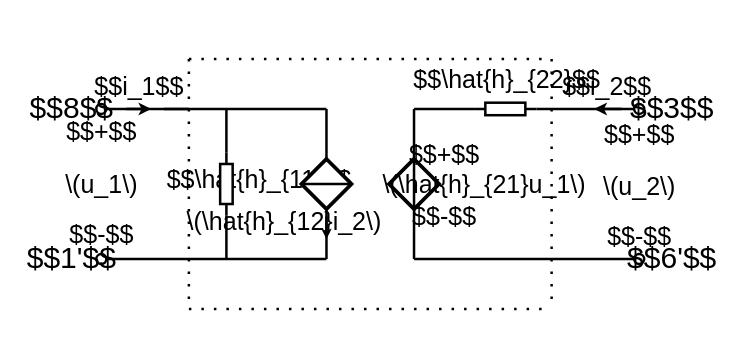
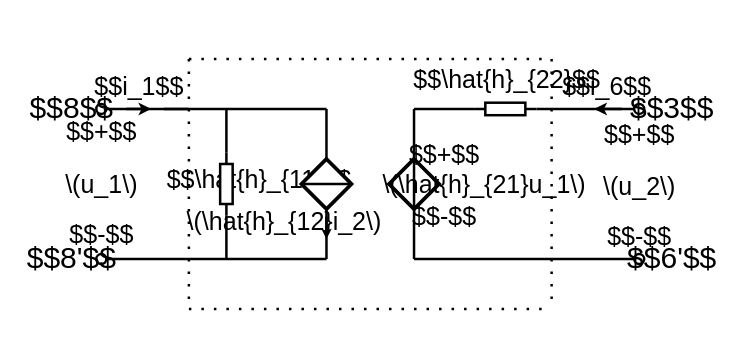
  <mxCell id="0" />
  <mxCell id="1" parent="0" />
- <mxCell id="2" value="$$1'$$" style="text;html=1;align=center;verticalAlign=middle;resizable=1;points=[];autosize=1;strokeColor=none;fillColor=none;movable=1;rotatable=1;deletable=1;editable=1;connectable=0;" parent="1" vertex="1"><mxGeometry x="20" y="93" width="15" height="20" as="geometry" /></mxCell>
+ <mxCell id="2" value="$$8'$$" style="text;html=1;align=center;verticalAlign=middle;resizable=1;points=[];autosize=1;strokeColor=none;fillColor=none;movable=1;rotatable=1;deletable=1;editable=1;connectable=0;" parent="1" vertex="1"><mxGeometry x="20" y="93" width="15" height="20" as="geometry" /></mxCell>
  <mxCell id="3" value="$$8$$" style="text;html=1;align=center;verticalAlign=middle;resizable=1;points=[];autosize=1;strokeColor=none;fillColor=none;movable=1;rotatable=1;deletable=1;editable=1;connectable=0;" parent="1" vertex="1"><mxGeometry x="20" y="33" width="15" height="20" as="geometry" /></mxCell>
  <mxCell id="4" value="\(u_2\)" style="text;html=1;resizable=1;autosize=1;align=center;verticalAlign=middle;points=[];fillColor=none;strokeColor=none;rounded=0;comic=0;movable=1;rotatable=1;deletable=1;editable=1;connectable=0;fontSize=10;" parent="1" vertex="1"><mxGeometry x="245" y="64" width="20" height="20" as="geometry" /></mxCell>
  <mxCell id="5" value="" style="endArrow=none;html=1;rounded=0;fontSize=10;startSize=4;endSize=4;" parent="1" edge="1"><mxGeometry width="50" height="50" relative="1" as="geometry"><mxPoint x="65" y="43" as="sourcePoint" /><mxPoint x="130" y="43" as="targetPoint" /></mxGeometry></mxCell>
  <mxCell id="6" value="" style="endArrow=oval;html=1;rounded=0;fontSize=10;startSize=4;endSize=4;endFill=0;" parent="1" edge="1"><mxGeometry width="50" height="50" relative="1" as="geometry"><mxPoint x="75" y="43" as="sourcePoint" /><mxPoint x="40" y="43" as="targetPoint" /></mxGeometry></mxCell>
  <mxCell id="7" value="" style="endArrow=classic;html=1;rounded=0;fontSize=10;endSize=2;" parent="1" edge="1"><mxGeometry width="50" height="50" relative="1" as="geometry"><mxPoint x="50" y="43" as="sourcePoint" /><mxPoint x="60" y="43" as="targetPoint" /></mxGeometry></mxCell>
  <mxCell id="8" value="$$i_1$$" style="text;html=1;resizable=1;autosize=1;align=center;verticalAlign=middle;points=[];fillColor=none;strokeColor=none;rounded=0;fontSize=10;movable=1;rotatable=1;deletable=1;editable=1;connectable=0;" parent="1" vertex="1"><mxGeometry x="45" y="24" width="20" height="20" as="geometry" /></mxCell>
  <mxCell id="9" value="" style="endArrow=oval;html=1;rounded=0;fontSize=10;startSize=4;endSize=4;endFill=0;" parent="1" edge="1"><mxGeometry width="50" height="50" relative="1" as="geometry"><mxPoint x="130" y="103" as="sourcePoint" /><mxPoint x="40" y="103" as="targetPoint" /></mxGeometry></mxCell>
  <mxCell id="10" value="$$+$$" style="text;html=1;resizable=1;autosize=1;align=center;verticalAlign=middle;points=[];fillColor=none;strokeColor=none;rounded=0;movable=1;rotatable=1;deletable=1;editable=1;connectable=0;fontSize=10;" parent="1" vertex="1"><mxGeometry x="32" y="46" width="15" height="12" as="geometry" /></mxCell>
  <mxCell id="11" value="$$-$$" style="text;resizable=1;autosize=1;align=center;verticalAlign=middle;points=[];fillColor=none;strokeColor=none;rounded=0;html=1;imageAspect=1;noLabel=0;recursiveResize=1;expand=1;editable=1;movable=1;rotatable=1;deletable=1;connectable=0;comic=0;fontSize=10;" parent="1" vertex="1"><mxGeometry x="32" y="88" width="15" height="9" as="geometry" /></mxCell>
  <mxCell id="12" value="\(u_1\)" style="text;html=1;resizable=1;autosize=1;align=center;verticalAlign=middle;points=[];fillColor=none;strokeColor=none;rounded=0;comic=0;movable=1;rotatable=1;deletable=1;editable=1;connectable=0;fontSize=10;" parent="1" vertex="1"><mxGeometry x="30" y="63" width="20" height="20" as="geometry" /></mxCell>
  <mxCell id="13" value="" style="endArrow=oval;html=1;rounded=0;fontSize=10;startSize=4;endSize=4;endFill=0;exitX=1;exitY=0.5;exitDx=0;exitDy=0;exitPerimeter=0;" parent="1" source="20" edge="1"><mxGeometry width="50" height="50" relative="1" as="geometry"><mxPoint x="215" y="43" as="sourcePoint" /><mxPoint x="255" y="43" as="targetPoint" /></mxGeometry></mxCell>
  <mxCell id="14" value="" style="endArrow=classic;html=1;rounded=0;fontSize=10;endSize=2;" parent="1" edge="1"><mxGeometry width="50" height="50" relative="1" as="geometry"><mxPoint x="248" y="43" as="sourcePoint" /><mxPoint x="237" y="43" as="targetPoint" /></mxGeometry></mxCell>
- <mxCell id="15" value="$$i_2$$" style="text;html=1;resizable=1;autosize=1;align=center;verticalAlign=middle;points=[];fillColor=none;strokeColor=none;rounded=0;fontSize=10;movable=1;rotatable=1;deletable=1;editable=1;connectable=0;" parent="1" vertex="1"><mxGeometry x="232" y="24" width="20" height="20" as="geometry" /></mxCell>
+ <mxCell id="15" value="$$i_6$$" style="text;html=1;resizable=1;autosize=1;align=center;verticalAlign=middle;points=[];fillColor=none;strokeColor=none;rounded=0;fontSize=10;movable=1;rotatable=1;deletable=1;editable=1;connectable=0;" parent="1" vertex="1"><mxGeometry x="232" y="24" width="20" height="20" as="geometry" /></mxCell>
  <mxCell id="16" value="" style="endArrow=oval;html=1;rounded=0;fontSize=10;startSize=4;endSize=4;endFill=0;" parent="1" edge="1"><mxGeometry width="50" height="50" relative="1" as="geometry"><mxPoint x="165" y="103" as="sourcePoint" /><mxPoint x="255" y="103" as="targetPoint" /></mxGeometry></mxCell>
  <mxCell id="17" value="$$+$$" style="text;html=1;resizable=1;autosize=1;align=center;verticalAlign=middle;points=[];fillColor=none;strokeColor=none;rounded=0;movable=1;rotatable=1;deletable=1;editable=1;connectable=0;fontSize=10;" parent="1" vertex="1"><mxGeometry x="247" y="47" width="15" height="12" as="geometry" /></mxCell>
  <mxCell id="18" value="$$-$$" style="text;resizable=1;autosize=1;align=center;verticalAlign=middle;points=[];fillColor=none;strokeColor=none;rounded=0;html=1;imageAspect=1;noLabel=0;recursiveResize=1;expand=1;editable=1;movable=1;rotatable=1;deletable=1;connectable=0;comic=0;fontSize=10;" parent="1" vertex="1"><mxGeometry x="247" y="89" width="15" height="9" as="geometry" /></mxCell>
  <mxCell id="19" value="$$\hat{h}_{22}$$" style="text;html=1;resizable=1;autosize=1;align=center;verticalAlign=middle;points=[];fillColor=none;strokeColor=none;rounded=0;fontSize=10;movable=1;rotatable=1;deletable=1;editable=1;connectable=0;" parent="1" vertex="1"><mxGeometry x="192.25" y="20.5" width="18.5" height="20" as="geometry" /></mxCell>
  <mxCell id="20" value="" style="pointerEvents=1;verticalLabelPosition=bottom;shadow=0;dashed=0;align=center;html=1;verticalAlign=top;shape=mxgraph.electrical.resistors.resistor_1;fontSize=10;direction=east;" parent="1" vertex="1"><mxGeometry x="189" y="40.5" width="25" height="5" as="geometry" /></mxCell>
  <mxCell id="21" value="" style="pointerEvents=1;verticalLabelPosition=bottom;shadow=0;dashed=0;align=center;html=1;verticalAlign=top;shape=mxgraph.electrical.signal_sources.source;aspect=fixed;points=[[0.5,0,0],[1,0.5,0],[0.5,1,0],[0,0.5,0]];elSignalType=none;elSourceType=dependent;strokeWidth=1.5;direction=south;" parent="1" vertex="1"><mxGeometry x="155" y="63" width="20" height="20" as="geometry" /></mxCell>
  <mxCell id="22" value="" style="endArrow=none;html=1;rounded=0;fontSize=12;startSize=4;endSize=1;strokeWidth=1;jumpStyle=none;jumpSize=6;entryX=0;entryY=0.5;entryDx=0;entryDy=0;entryPerimeter=0;exitX=1;exitY=0.5;exitDx=0;exitDy=0;exitPerimeter=0;" parent="1" source="21" target="21" edge="1"><mxGeometry width="50" height="50" relative="1" as="geometry"><mxPoint x="135" y="77.58" as="sourcePoint" /><mxPoint x="195" y="7.58" as="targetPoint" /></mxGeometry></mxCell>
  <mxCell id="23" value="" style="endArrow=none;html=1;rounded=0;exitX=0;exitY=0.5;exitDx=0;exitDy=0;exitPerimeter=0;" parent="1" source="21" edge="1"><mxGeometry width="50" height="50" relative="1" as="geometry"><mxPoint x="175" y="92.58" as="sourcePoint" /><mxPoint x="165" y="43" as="targetPoint" /></mxGeometry></mxCell>
  <mxCell id="24" value="" style="endArrow=none;html=1;rounded=0;entryX=1;entryY=0.5;entryDx=0;entryDy=0;entryPerimeter=0;" parent="1" target="21" edge="1"><mxGeometry width="50" height="50" relative="1" as="geometry"><mxPoint x="165" y="103" as="sourcePoint" /><mxPoint x="260" y="103" as="targetPoint" /></mxGeometry></mxCell>
  <mxCell id="25" value="$$-$$" style="text;resizable=1;autosize=1;align=center;verticalAlign=middle;points=[];fillColor=none;strokeColor=none;rounded=0;html=1;imageAspect=1;noLabel=0;recursiveResize=1;expand=1;editable=1;movable=1;rotatable=1;deletable=1;connectable=0;comic=0;fontSize=10;" parent="1" vertex="1"><mxGeometry x="169" y="78" width="15" height="15" as="geometry" /></mxCell>
  <mxCell id="26" value="$$+$$" style="text;html=1;resizable=1;autosize=1;align=center;verticalAlign=middle;points=[];fillColor=none;strokeColor=none;rounded=0;movable=1;rotatable=1;deletable=1;editable=1;connectable=0;fontSize=10;" parent="1" vertex="1"><mxGeometry x="169" y="53" width="15" height="15" as="geometry" /></mxCell>
  <mxCell id="27" value="\(\hat{h}_{21}u_1\)" style="text;html=1;resizable=1;autosize=1;align=center;verticalAlign=middle;points=[];fillColor=none;strokeColor=none;rounded=0;comic=0;movable=1;rotatable=1;deletable=1;editable=1;connectable=0;fontSize=10;" parent="1" vertex="1"><mxGeometry x="175" y="63" width="35" height="20" as="geometry" /></mxCell>
  <mxCell id="28" value="" style="endArrow=none;html=1;rounded=0;exitX=0;exitY=0.5;exitDx=0;exitDy=0;exitPerimeter=0;" parent="1" source="20" edge="1"><mxGeometry width="50" height="50" relative="1" as="geometry"><mxPoint x="190" y="18" as="sourcePoint" /><mxPoint x="165" y="43" as="targetPoint" /></mxGeometry></mxCell>
  <mxCell id="29" value="$$3$$" style="text;html=1;align=center;verticalAlign=middle;resizable=1;points=[];autosize=1;strokeColor=none;fillColor=none;movable=1;rotatable=1;deletable=1;editable=1;connectable=1;" parent="1" vertex="1"><mxGeometry x="260" y="33" width="15" height="20" as="geometry" /></mxCell>
  <mxCell id="30" value="$$6'$$" style="text;html=1;align=center;verticalAlign=middle;resizable=1;points=[];autosize=1;strokeColor=none;fillColor=none;movable=1;rotatable=1;deletable=1;editable=1;connectable=1;" parent="1" vertex="1"><mxGeometry x="260" y="93" width="15" height="20" as="geometry" /></mxCell>
  <mxCell id="31" value="" style="endArrow=none;html=1;rounded=0;dashed=1;dashPattern=1 4;" parent="1" edge="1"><mxGeometry width="50" height="50" relative="1" as="geometry"><mxPoint x="75" y="23" as="sourcePoint" /><mxPoint x="220" y="23" as="targetPoint" /></mxGeometry></mxCell>
  <mxCell id="32" value="" style="endArrow=none;html=1;rounded=0;dashed=1;dashPattern=1 4;" parent="1" edge="1"><mxGeometry width="50" height="50" relative="1" as="geometry"><mxPoint x="75" y="123" as="sourcePoint" /><mxPoint x="220" y="123" as="targetPoint" /></mxGeometry></mxCell>
  <mxCell id="33" value="" style="endArrow=none;html=1;rounded=0;dashed=1;dashPattern=1 4;" parent="1" edge="1"><mxGeometry width="50" height="50" relative="1" as="geometry"><mxPoint x="75" y="23" as="sourcePoint" /><mxPoint x="75" y="123" as="targetPoint" /></mxGeometry></mxCell>
  <mxCell id="34" value="" style="endArrow=none;html=1;rounded=0;dashed=1;dashPattern=1 4;" parent="1" edge="1"><mxGeometry width="50" height="50" relative="1" as="geometry"><mxPoint x="220" y="23" as="sourcePoint" /><mxPoint x="220" y="123" as="targetPoint" /></mxGeometry></mxCell>
  <mxCell id="35" value="$$\hat{h}_{11}$$" style="text;html=1;resizable=1;autosize=1;align=center;verticalAlign=middle;points=[];fillColor=none;strokeColor=none;rounded=0;fontSize=10;movable=1;rotatable=1;deletable=1;editable=1;connectable=0;" vertex="1" parent="1"><mxGeometry x="92.5" y="60.5" width="20" height="20" as="geometry" /></mxCell>
  <mxCell id="36" value="" style="endArrow=none;html=1;rounded=0;fontSize=10;startSize=4;endSize=4;entryX=1;entryY=0.5;entryDx=0;entryDy=0;entryPerimeter=0;" edge="1" parent="1" target="37"><mxGeometry width="50" height="50" relative="1" as="geometry"><mxPoint x="90" y="43" as="sourcePoint" /><mxPoint x="234.5" y="-46.5" as="targetPoint" /></mxGeometry></mxCell>
  <mxCell id="37" value="" style="pointerEvents=1;verticalLabelPosition=bottom;shadow=0;dashed=0;align=center;html=1;verticalAlign=top;shape=mxgraph.electrical.resistors.resistor_1;fontSize=10;direction=north;" vertex="1" parent="1"><mxGeometry x="87.5" y="60.5" width="5" height="25" as="geometry" /></mxCell>
  <mxCell id="38" value="" style="endArrow=none;html=1;rounded=0;fontSize=10;startSize=4;endSize=4;exitX=0;exitY=0.5;exitDx=0;exitDy=0;exitPerimeter=0;" edge="1" parent="1" source="37"><mxGeometry width="50" height="50" relative="1" as="geometry"><mxPoint x="192" y="-61.5" as="sourcePoint" /><mxPoint x="90" y="103" as="targetPoint" /></mxGeometry></mxCell>
  <mxCell id="39" value="\(\hat{h}_{12}i_2\)" style="text;html=1;resizable=1;autosize=1;align=center;verticalAlign=middle;points=[];fillColor=none;strokeColor=none;rounded=0;comic=0;movable=1;rotatable=1;deletable=1;editable=1;connectable=0;fontSize=10;" vertex="1" parent="1"><mxGeometry x="95" y="78" width="35" height="20" as="geometry" /></mxCell>
  <mxCell id="40" value="" style="pointerEvents=1;verticalLabelPosition=bottom;shadow=0;dashed=0;align=center;html=1;verticalAlign=top;shape=mxgraph.electrical.signal_sources.source;aspect=fixed;points=[[0.5,0,0],[1,0.5,0],[0.5,1,0],[0,0.5,0]];elSignalType=none;elSourceType=dependent;strokeWidth=1.5;direction=south;" vertex="1" parent="1"><mxGeometry x="120" y="63" width="20" height="20" as="geometry" /></mxCell>
  <mxCell id="41" value="" style="endArrow=none;html=1;rounded=0;fontSize=12;startSize=4;endSize=1;strokeWidth=1;jumpStyle=none;jumpSize=6;entryX=0.5;entryY=0;entryDx=0;entryDy=0;entryPerimeter=0;exitX=0.5;exitY=1;exitDx=0;exitDy=0;exitPerimeter=0;" edge="1" parent="1" source="40" target="40"><mxGeometry width="50" height="50" relative="1" as="geometry"><mxPoint x="100" y="77.58" as="sourcePoint" /><mxPoint x="160" y="7.58" as="targetPoint" /></mxGeometry></mxCell>
  <mxCell id="42" value="" style="endArrow=none;html=1;rounded=0;exitX=0;exitY=0.5;exitDx=0;exitDy=0;exitPerimeter=0;" edge="1" parent="1" source="40"><mxGeometry width="50" height="50" relative="1" as="geometry"><mxPoint x="140" y="92.58" as="sourcePoint" /><mxPoint x="130" y="43" as="targetPoint" /></mxGeometry></mxCell>
  <mxCell id="43" value="" style="endArrow=none;html=1;rounded=0;entryX=1;entryY=0.5;entryDx=0;entryDy=0;entryPerimeter=0;" edge="1" parent="1" target="40"><mxGeometry width="50" height="50" relative="1" as="geometry"><mxPoint x="130" y="103" as="sourcePoint" /><mxPoint x="225" y="103" as="targetPoint" /></mxGeometry></mxCell>
  <mxCell id="44" value="" style="endArrow=classic;html=1;rounded=0;fontSize=12;startSize=4;endSize=1;strokeWidth=1;jumpSize=6;" edge="1" parent="1"><mxGeometry width="50" height="50" relative="1" as="geometry"><mxPoint x="130" y="86" as="sourcePoint" /><mxPoint x="130" y="95" as="targetPoint" /></mxGeometry></mxCell>
